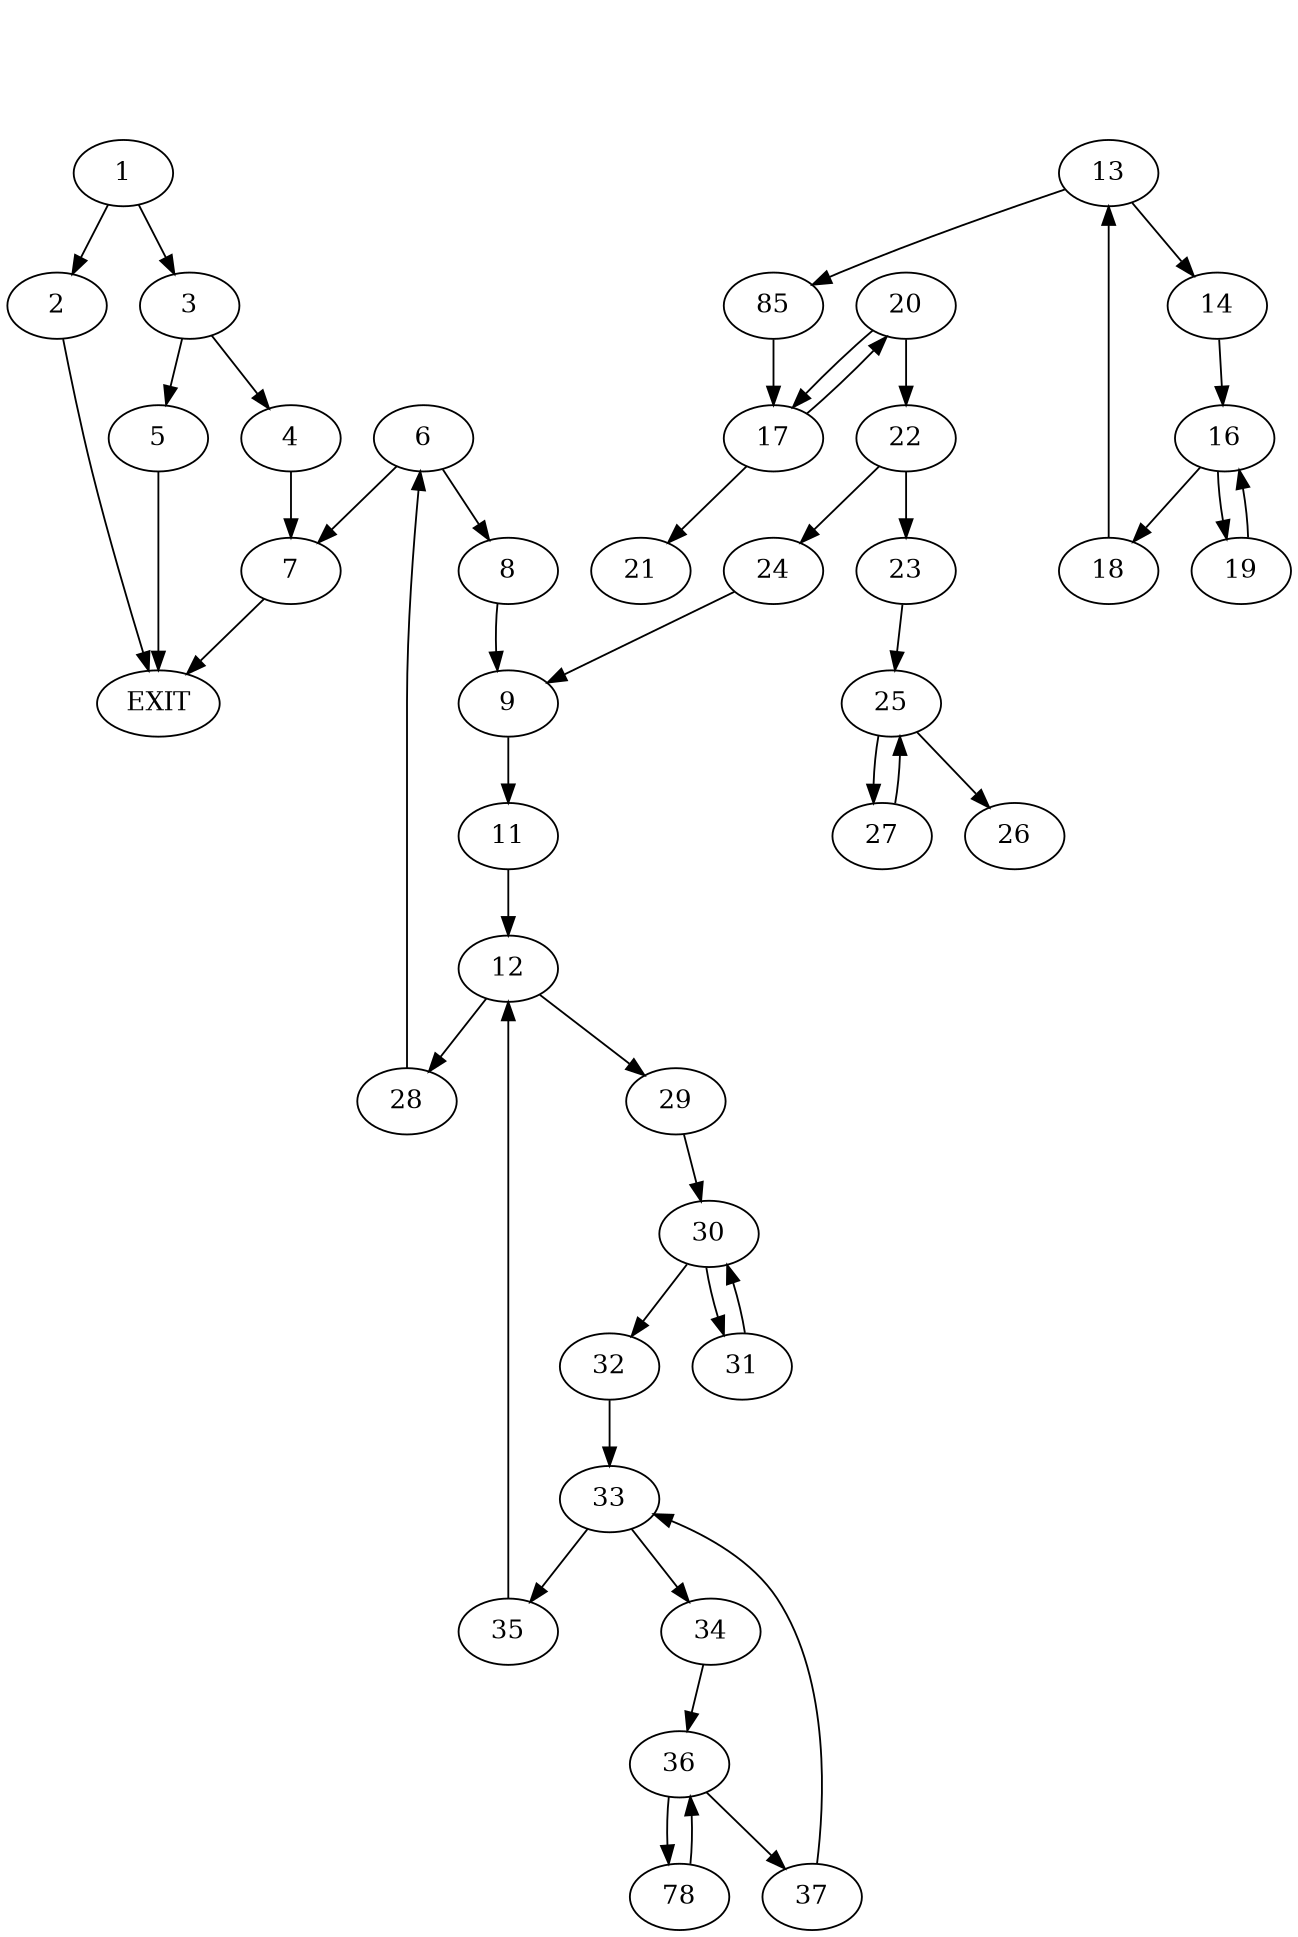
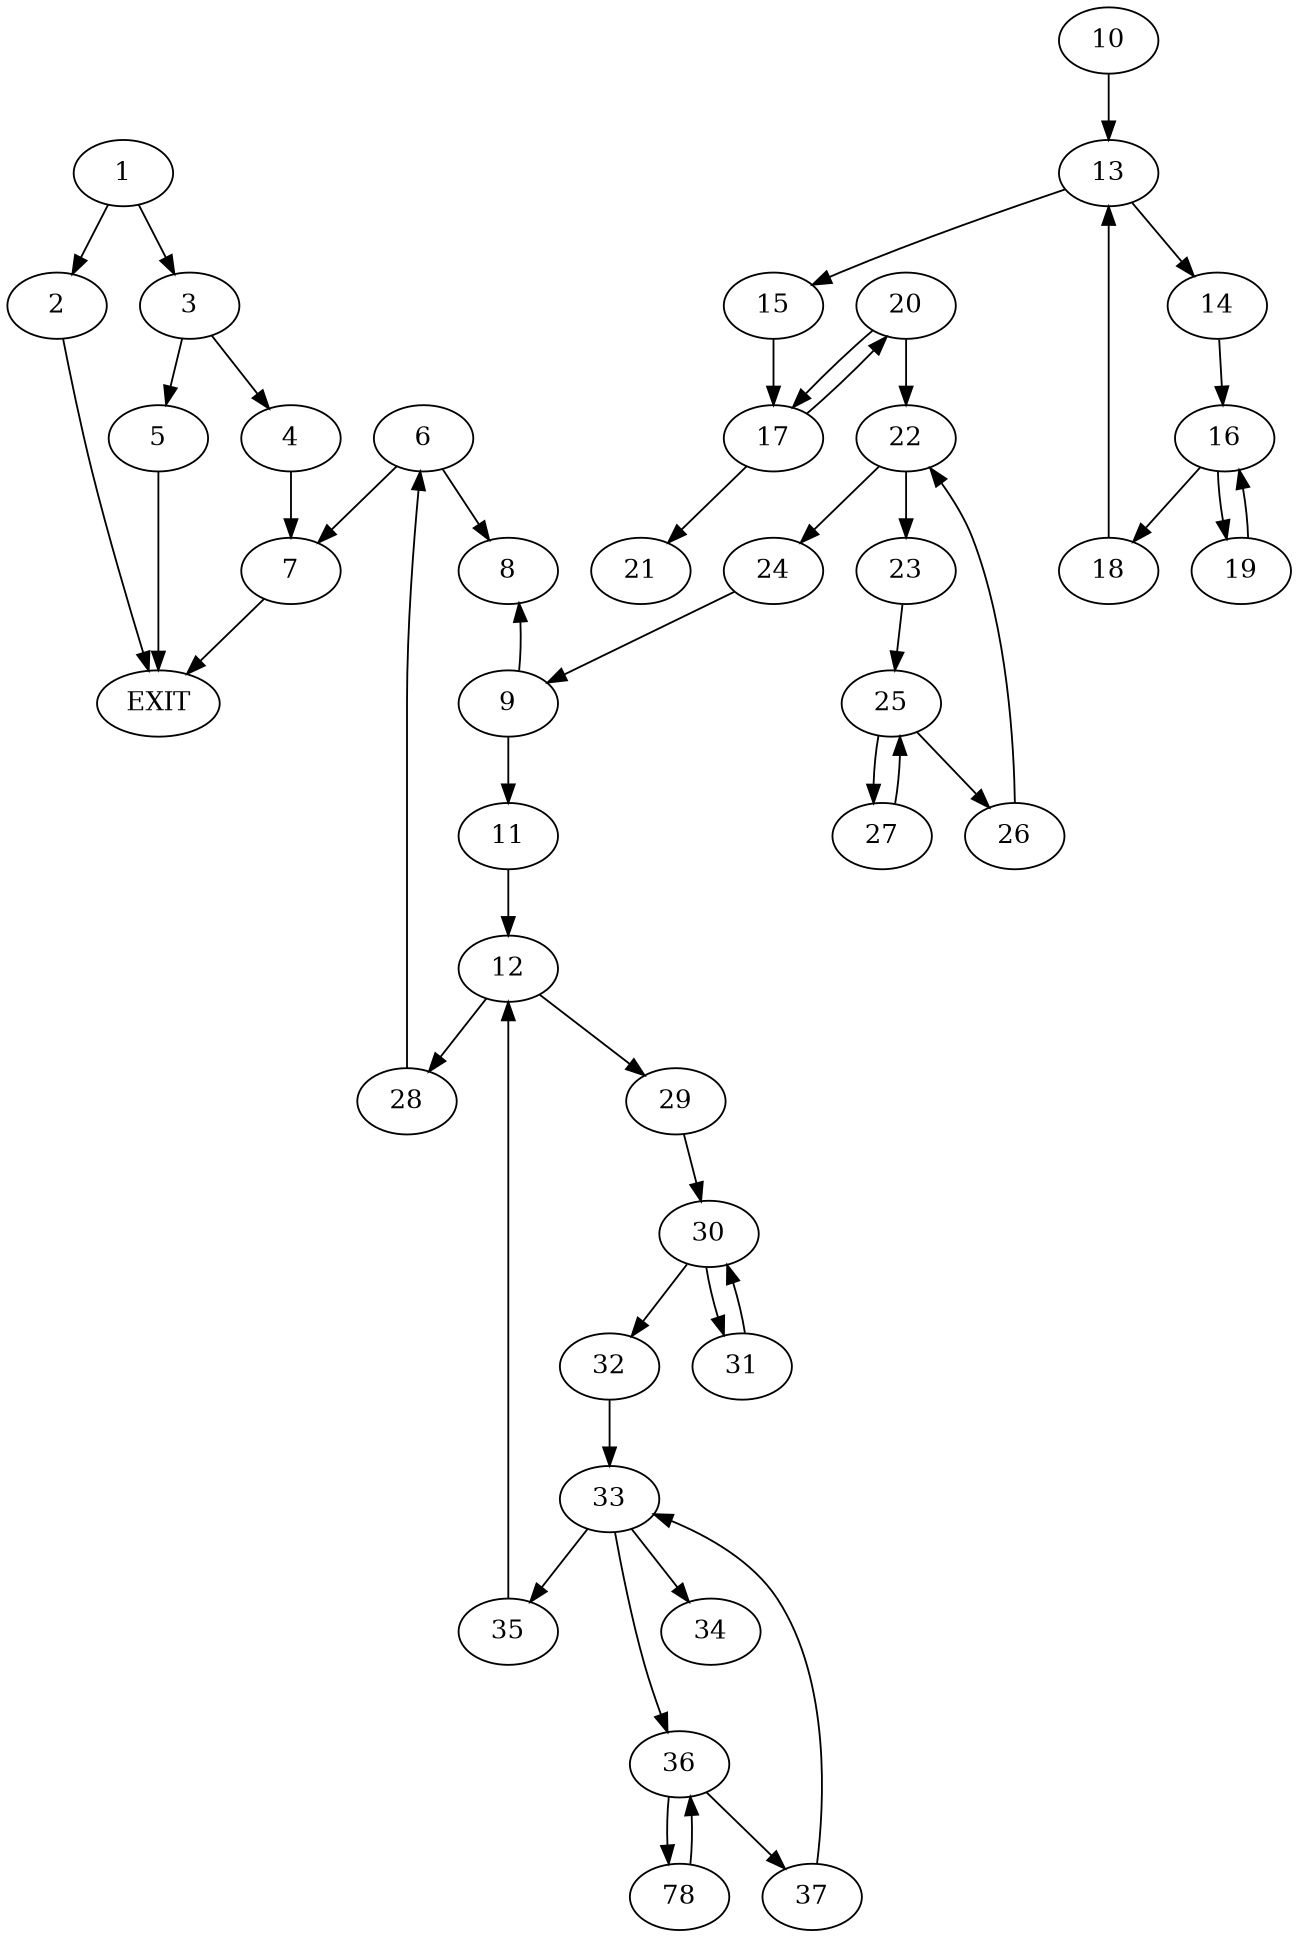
  digraph {
    1
    2
    3
    n4 [label=EXIT]
    4
    5
    7
    6
    8
    9
    11
+   10
    13
    12
    14
-   15 [label=85]
+   15
    28
    29
    30
    16
    17
    18
    19
    20
    21
    22
    23
    24
    25
    26
    27
    31
    32
    33
    34
    35
    36
    37
    n39 [label=78]
    1 -> 2
    1 -> 3
    2 -> n4
    3 -> 4
    3 -> 5
    4 -> 7
    5 -> n4
    7 -> n4
    6 -> 7
    6 -> 8
-   8 -> 9
+   9 -> 8
    9 -> 11
    11 -> 12
+   10 -> 13
    13 -> 14
    13 -> 15
    12 -> 28
    12 -> 29
    14 -> 16
    15 -> 17
    28 -> 6
    29 -> 30
    30 -> 31
    30 -> 32
    16 -> 18
    16 -> 19
    17 -> 20
    17 -> 21
    18 -> 13
    19 -> 16
    20 -> 17
    20 -> 22
    22 -> 23
    22 -> 24
    23 -> 25
    24 -> 9
    25 -> 26
    25 -> 27
+   26 -> 22
    27 -> 25
    31 -> 30
    32 -> 33
    33 -> 34
    33 -> 35
-   34 -> 36
+   33 -> 36
    35 -> 12
    36 -> 37
    36 -> n39
    37 -> 33
    n39 -> 36
  }
